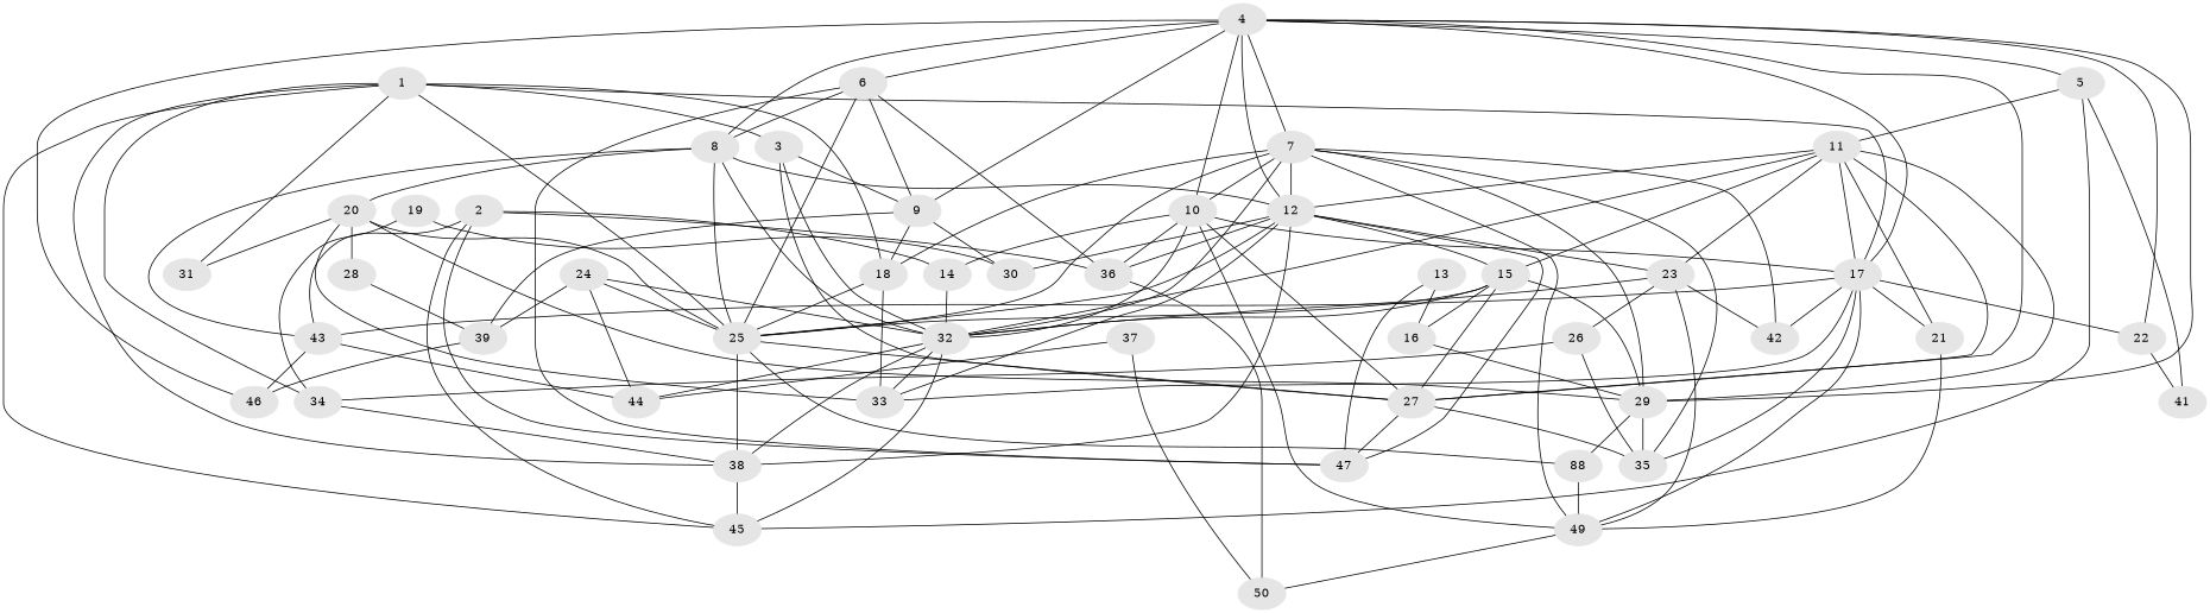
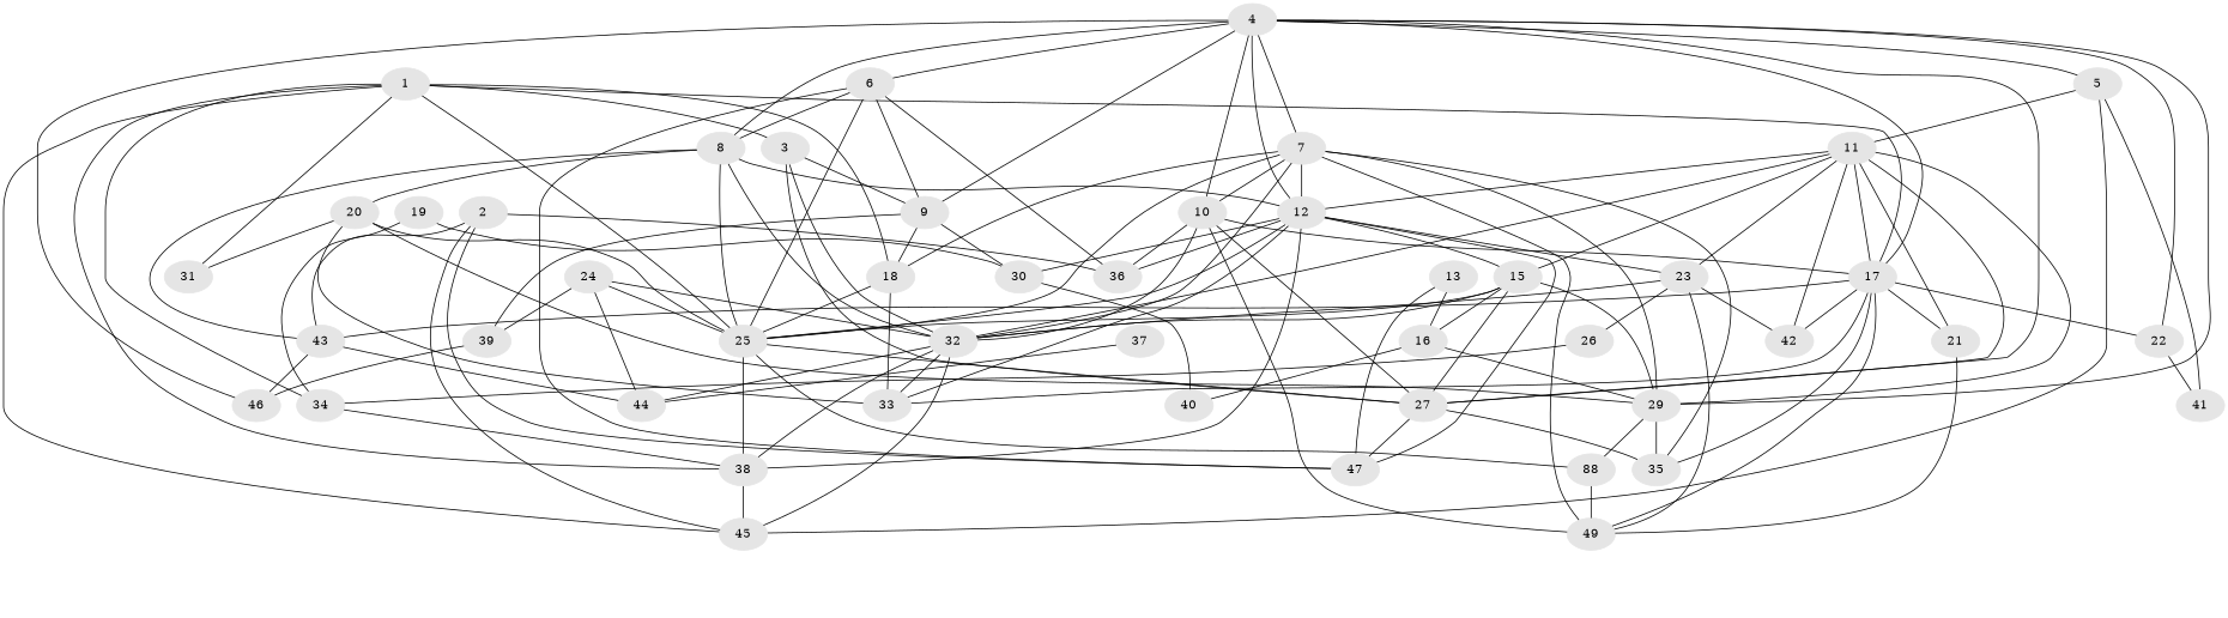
  graph {
    node [color=gray90 style=filled]
    edge [weight=1.0]
    1
    3
    17
    18
    25
    31
    34
    38
    45
    9
    27
    32
    43
    22
    35
    42
    49
    21
    33
    n20 [label=88]
    2
-   14
    36
    47
-   50
    46
    44
    30
    39
    4
    5
    6
    7
    8
    10
    12
    29
    11
    41
    20
    15
    23
-   28
+   40
    16
    26
    13
    19
    24
    37
    1 -- 3
    1 -- 17
    1 -- 18
    1 -- 25
    1 -- 31
    1 -- 34
    1 -- 38
    1 -- 45
    3 -- 9
    3 -- 27
    3 -- 32
    17 -- 43
    17 -- 22
    17 -- 35
    17 -- 42
    17 -- 49
    17 -- 21
    17 -- 33
    18 -- 25
    18 -- 33 [weight=2.0]
    25 -- 38
    25 -- 27
    25 -- n20
    34 -- 38
    38 -- 45
    9 -- 18
    9 -- 30
    9 -- 39
    27 -- 35
    27 -- 47
    32 -- 38
    32 -- 45
    32 -- 33
    32 -- 44
    43 -- 46
    43 -- 44
    22 -- 41
-   49 -- 50
    21 -- 49
    n20 -- 49
    2 -- 45
    2 -- 43
-   2 -- 14
    2 -- 36
    2 -- 47
-   14 -- 32
-   36 -- 50
+   30 -- 40
    39 -- 46
    4 -- 17
    4 -- 9
    4 -- 27
    4 -- 22
    4 -- 46
    4 -- 5
    4 -- 6
    4 -- 7
    4 -- 8
    4 -- 10 [weight=3.0]
    4 -- 12
    4 -- 29 [weight=2.0]
    5 -- 45
    5 -- 11
    5 -- 41
    6 -- 25
    6 -- 9
    6 -- 36
    6 -- 47
    6 -- 8
    7 -- 18
    7 -- 25
    7 -- 32
    7 -- 35
-   7 -- 42
+   11 -- 42
    7 -- 49
    7 -- 10
    7 -- 12
    7 -- 29
    8 -- 25 [weight=2.0]
    8 -- 32
    8 -- 43
    8 -- 12 [weight=2.0]
    8 -- 20
    10 -- 17
    10 -- 27 [weight=2.0]
    10 -- 32
    10 -- 49
-   10 -- 14
    10 -- 36
    12 -- 25
    12 -- 38
    12 -- 33
    12 -- 36
    12 -- 47
    12 -- 30
    12 -- 15
    12 -- 23
    29 -- 35
    29 -- n20
    11 -- 17
    11 -- 27
    11 -- 32
    11 -- 21
    11 -- 12
    11 -- 29
    11 -- 15
    11 -- 23
    20 -- 25
    20 -- 31
    20 -- 33
    20 -- 29
-   20 -- 28
    15 -- 25
    15 -- 27 [weight=2.0]
    15 -- 32
    15 -- 29
    15 -- 16
    23 -- 32
    23 -- 42
    23 -- 49
    23 -- 26
-   28 -- 39
    16 -- 29
+   16 -- 40
    26 -- 34
-   26 -- 35
    13 -- 47
    13 -- 16
    19 -- 34
    19 -- 30
    24 -- 25
    24 -- 32
    24 -- 44
    24 -- 39
-   37 -- 50
    37 -- 44
  }
